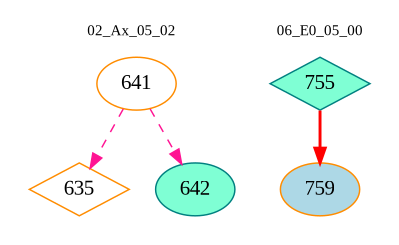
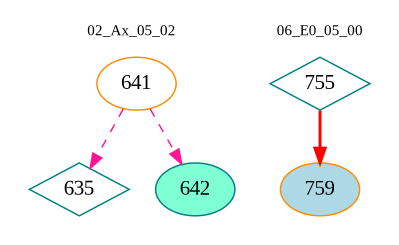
  digraph {
    fontname="Liberation Serif"
    node [color=darkorange fillcolor=white fontname="Liberation Serif" shape=ellipse style=filled]
    edge [color=deeppink fontname="Liberation Serif" style=dashed]
    n1 [label=641]
-   n2 [label=635 shape=diamond]
+   n2 [color=teal label=635 shape=diamond]
    n3 [color=teal fillcolor=aquamarine label=642]
-   n4 [color=teal fillcolor=aquamarine label=755 shape=diamond]
+   n4 [color=teal label=755 shape=diamond]
    n5 [fillcolor=lightblue label=759]
    subgraph cluster_1 {
      color=white
      fontsize=10
      label="02_Ax_05_02"
      n1
      n2
      n3
    }
    subgraph cluster_2 {
      color=white
      fontsize=10
      label="06_E0_05_00"
      n4
      n5
    }
    n1 -> n2
    n1 -> n3
    n4 -> n5 [color=red style=bold]
  }
